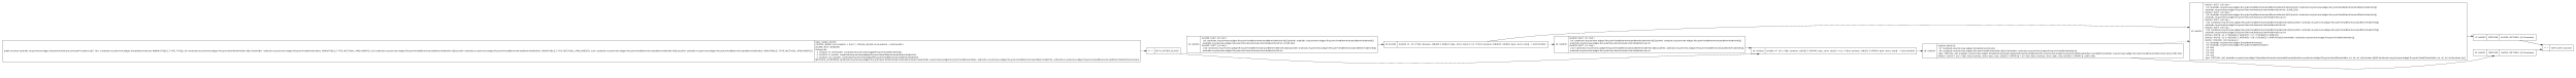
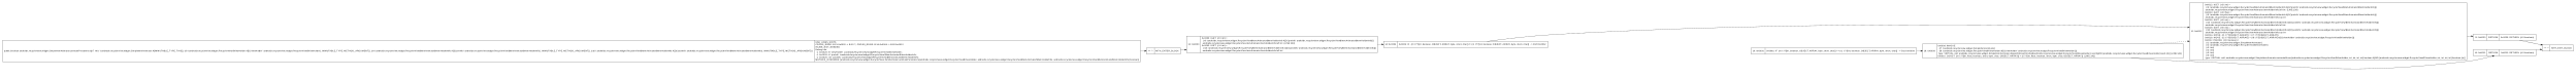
  digraph {
    fontname="Liberation Sans"
    rankdir=LR
    node [fontname="Liberation Sans" shape=record]
    edge [fontname="Liberation Sans"]
    n1 [label="{11\:\ ?|MTH_ENTER_BLOCK\l}"]
    n2 [label="{13\:\ 0x0000|0x0000: IGET  (r0 I:int) = \l  (r9 I:androidx.recyclerview.widget.RecyclerView$ItemAnimator$ItemHolderInfo A[D('preInfo' androidx.recyclerview.widget.RecyclerView$ItemAnimator$ItemHolderInfo)])\l androidx.recyclerview.widget.RecyclerView.ItemAnimator.ItemHolderInfo.left int  (LINE:133)\l0x0002: IGET  (r1 I:int) = \l  (r10 I:androidx.recyclerview.widget.RecyclerView$ItemAnimator$ItemHolderInfo A[D('postInfo' androidx.recyclerview.widget.RecyclerView$ItemAnimator$ItemHolderInfo)])\l androidx.recyclerview.widget.RecyclerView.ItemAnimator.ItemHolderInfo.left int \l}"]
    n3 [label="{14\:\ 0x0004|0x0004: IF  (r0 I:??[int, boolean, OBJECT, ARRAY, byte, short, char]) != (r1 I:??[int, boolean, OBJECT, ARRAY, byte, short, char])  \-\> B:20:0x0012 \l}"]
-   n4 [label="{15\:\ 0x0006|0x0006: IGET  (r0 I:int) = \l  (r9 I:androidx.recyclerview.widget.RecyclerView$ItemAnimator$ItemHolderInfo A[D('preInfo' androidx.recyclerview.widget.RecyclerView$ItemAnimator$ItemHolderInfo)])\l androidx.recyclerview.widget.RecyclerView.ItemAnimator.ItemHolderInfo.top int \l0x0008: IGET  (r1 I:int) = \l  (r10 I:androidx.recyclerview.widget.RecyclerView$ItemAnimator$ItemHolderInfo A[D('postInfo' androidx.recyclerview.widget.RecyclerView$ItemAnimator$ItemHolderInfo)])\l androidx.recyclerview.widget.RecyclerView.ItemAnimator.ItemHolderInfo.top int \l}"]
    n5 [label="{20\:\ 0x0012|0x0012: IGET  (r3 I:int) = \l  (r9 I:androidx.recyclerview.widget.RecyclerView$ItemAnimator$ItemHolderInfo A[D('preInfo' androidx.recyclerview.widget.RecyclerView$ItemAnimator$ItemHolderInfo)])\l androidx.recyclerview.widget.RecyclerView.ItemAnimator.ItemHolderInfo.left int  (LINE:138)\l0x0014: IGET  (r4 I:this) = \l  (r9 I:androidx.recyclerview.widget.RecyclerView$ItemAnimator$ItemHolderInfo A[D('preInfo' androidx.recyclerview.widget.RecyclerView$ItemAnimator$ItemHolderInfo)])\l androidx.recyclerview.widget.RecyclerView.ItemAnimator.ItemHolderInfo.top int \l0x0016: IGET  (r5 I:int) = \l  (r10 I:androidx.recyclerview.widget.RecyclerView$ItemAnimator$ItemHolderInfo A[D('postInfo' androidx.recyclerview.widget.RecyclerView$ItemAnimator$ItemHolderInfo)])\l androidx.recyclerview.widget.RecyclerView.ItemAnimator.ItemHolderInfo.left int \l0x0018: IGET  (r6 I:int) = \l  (r10 I:androidx.recyclerview.widget.RecyclerView$ItemAnimator$ItemHolderInfo A[D('postInfo' androidx.recyclerview.widget.RecyclerView$ItemAnimator$ItemHolderInfo)])\l androidx.recyclerview.widget.RecyclerView.ItemAnimator.ItemHolderInfo.top int \l0x001a: MOVE  (r1 I:??[OBJECT, ARRAY]) = (r7 I:??[OBJECT, ARRAY]) \l0x001b: MOVE  (r2 I:??[OBJECT, ARRAY]) = (r8 I:??[OBJECT, ARRAY] A[D('viewHolder' androidx.recyclerview.widget.RecyclerView$ViewHolder)]) \l0x001c: INVOKE  (r0 I:boolean) = \l  (r1 I:androidx.recyclerview.widget.SimpleItemAnimator)\l  (r2 I:androidx.recyclerview.widget.RecyclerView$ViewHolder)\l  (r3 I:int)\l  (r4 I:int)\l  (r5 I:int)\l  (r6 I:int)\l type: VIRTUAL call: androidx.recyclerview.widget.SimpleItemAnimator.animateMove(androidx.recyclerview.widget.RecyclerView$ViewHolder, int, int, int, int):boolean A[MD:(androidx.recyclerview.widget.RecyclerView$ViewHolder, int, int, int, int):boolean (m)]\l}"]
    n6 [label="{16\:\ 0x000a|0x000a: IF  (r0 I:??[int, boolean, OBJECT, ARRAY, byte, short, char]) == (r1 I:??[int, boolean, OBJECT, ARRAY, byte, short, char])  \-\> B:18:0x000d \l}"]
    n7 [label="{21\:\ 0x0020|RETURN\l|0x0020: RETURN  (r0 I:boolean) \l}"]
    n8 [label="{18\:\ 0x000d|0x000d: INVOKE  \l  (r7 I:androidx.recyclerview.widget.SimpleItemAnimator)\l  (r8 I:androidx.recyclerview.widget.RecyclerView$ViewHolder A[D('viewHolder' androidx.recyclerview.widget.RecyclerView$ViewHolder)])\l type: VIRTUAL call: androidx.recyclerview.widget.SimpleItemAnimator.dispatchMoveFinished(androidx.recyclerview.widget.RecyclerView$ViewHolder):void A[MD:(androidx.recyclerview.widget.RecyclerView$ViewHolder):void (m)] (LINE:141)\l0x0010: CONST  (r0 I:??[int, float, boolean, short, byte, char, OBJECT, ARRAY]) = (0 ??[int, float, boolean, short, byte, char, OBJECT, ARRAY])  (LINE:142)\l}"]
    n9 [label="{19\:\ 0x0011|RETURN\l|0x0011: RETURN  (r0 I:boolean) \l}"]
    n10 [label="{12\:\ ?|MTH_EXIT_BLOCK\l}"]
    n11 [label="{public boolean androidx.recyclerview.widget.SimpleItemAnimator.animatePersistence((r7 'this' I:androidx.recyclerview.widget.SimpleItemAnimator A[IMMUTABLE_TYPE, THIS]), (r8 I:androidx.recyclerview.widget.RecyclerView$ViewHolder A[D('viewHolder' androidx.recyclerview.widget.RecyclerView$ViewHolder), IMMUTABLE_TYPE, METHOD_ARGUMENT]), (r9 I:androidx.recyclerview.widget.RecyclerView$ItemAnimator$ItemHolderInfo A[D('preInfo' androidx.recyclerview.widget.RecyclerView$ItemAnimator$ItemHolderInfo), IMMUTABLE_TYPE, METHOD_ARGUMENT]), (r10 I:androidx.recyclerview.widget.RecyclerView$ItemAnimator$ItemHolderInfo A[D('postInfo' androidx.recyclerview.widget.RecyclerView$ItemAnimator$ItemHolderInfo), IMMUTABLE_TYPE, METHOD_ARGUMENT]))  | USE_LINES_HINTS\lCROSS_EDGE: B:21:0x0020 \-\> B:12:?, CROSS_EDGE: B:14:0x0004 \-\> B:20:0x0012\lINLINE_NOT_NEEDED\lDebug Info:\l  \-1 \-0x0020: r8 'viewHolder' Landroidx\/recyclerview\/widget\/RecyclerView$ViewHolder;\l  \-1 \-0x0020: r9 'preInfo' Landroidx\/recyclerview\/widget\/RecyclerView$ItemAnimator$ItemHolderInfo;\l  \-1 \-0x0020: r10 'postInfo' Landroidx\/recyclerview\/widget\/RecyclerView$ItemAnimator$ItemHolderInfo;\lMETHOD_OVERRIDE: [androidx.recyclerview.widget.RecyclerView.ItemAnimator.animatePersistence(androidx.recyclerview.widget.RecyclerView$ViewHolder, androidx.recyclerview.widget.RecyclerView$ItemAnimator$ItemHolderInfo, androidx.recyclerview.widget.RecyclerView$ItemAnimator$ItemHolderInfo):boolean]\l}"]
-   n1 -> n6
+   n1 -> n2
    n2 -> n3
-   n3 -> n4 [style=dashed]
    n3 -> n5
-   n4 -> n6
    n5 -> n7
    n6 -> n8
    n7 -> n10
    n8 -> n5 [style=dashed]
    n8 -> n9
    n9 -> n10
    n11 -> n1
  }
